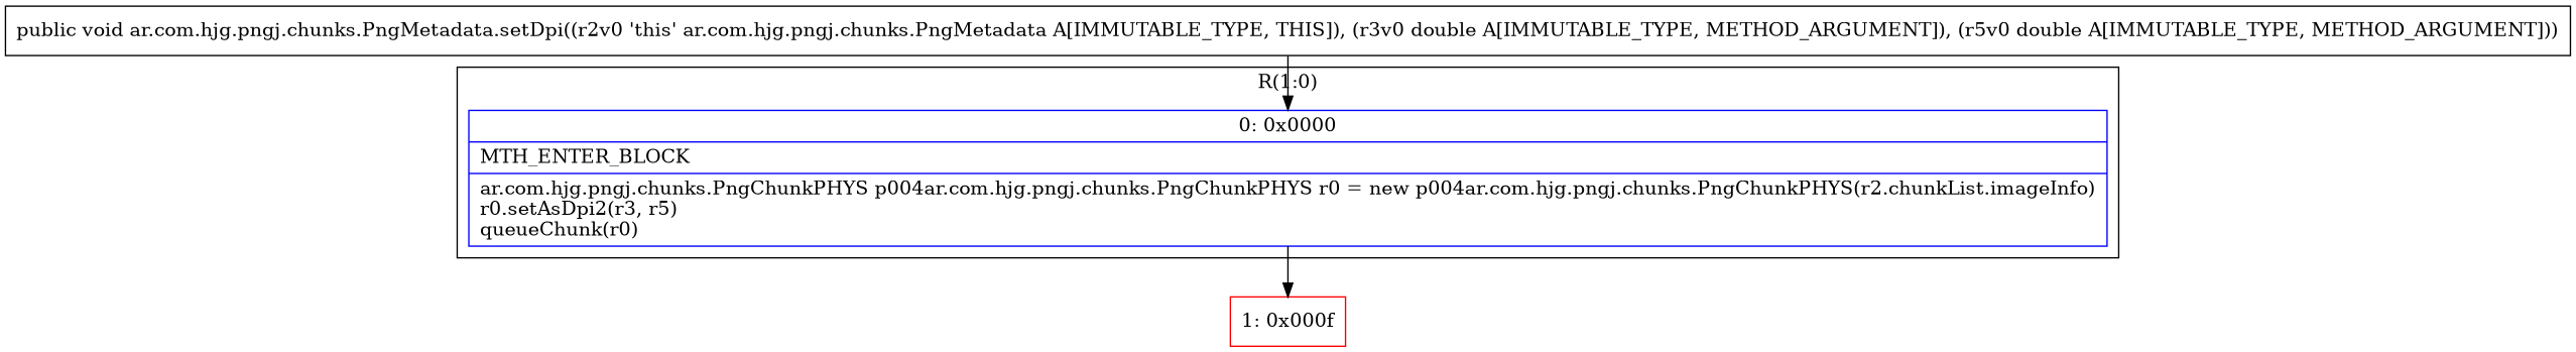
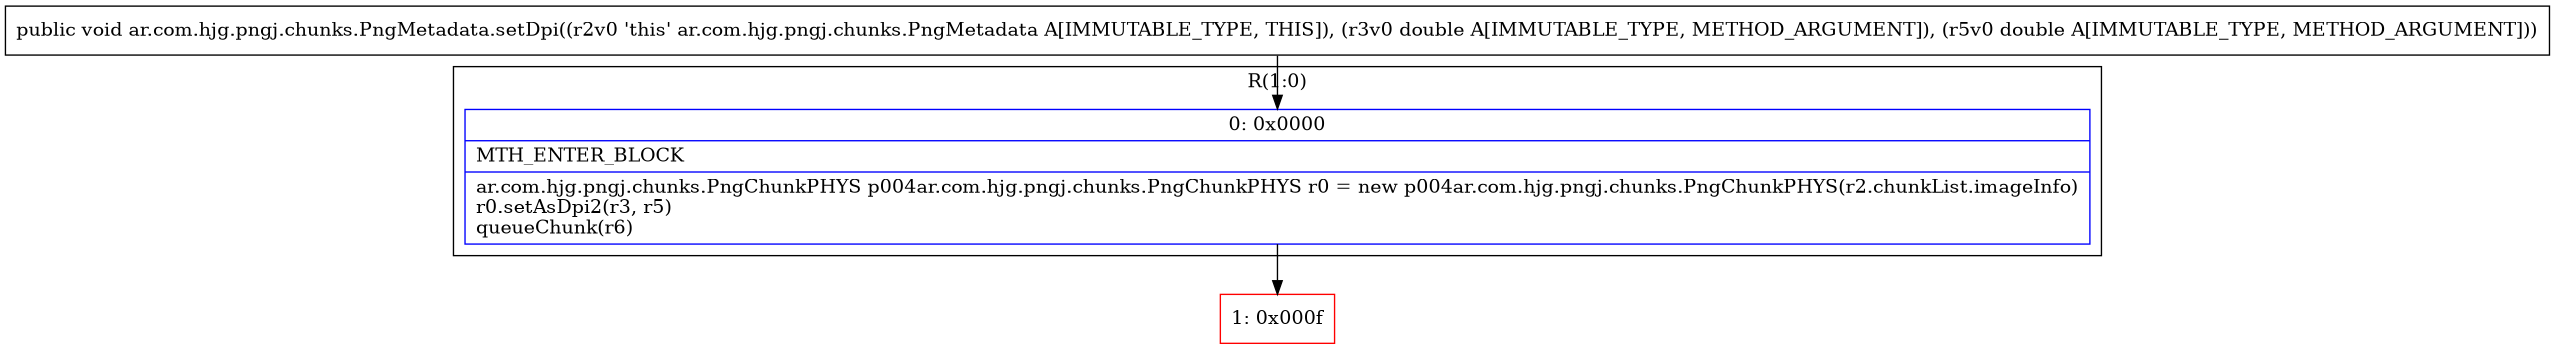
  digraph {
    node [shape=record]
-   n1 [color=blue label="{0\:\ 0x0000|MTH_ENTER_BLOCK\l|ar.com.hjg.pngj.chunks.PngChunkPHYS p004ar.com.hjg.pngj.chunks.PngChunkPHYS r0 = new p004ar.com.hjg.pngj.chunks.PngChunkPHYS(r2.chunkList.imageInfo)\lr0.setAsDpi2(r3, r5)\lqueueChunk(r0)\l}"]
+   n1 [color=blue label="{0\:\ 0x0000|MTH_ENTER_BLOCK\l|ar.com.hjg.pngj.chunks.PngChunkPHYS p004ar.com.hjg.pngj.chunks.PngChunkPHYS r0 = new p004ar.com.hjg.pngj.chunks.PngChunkPHYS(r2.chunkList.imageInfo)\lr0.setAsDpi2(r3, r5)\lqueueChunk(r6)\l}"]
    n2 [color=red label="{1\:\ 0x000f}"]
    n3 [label="{public void ar.com.hjg.pngj.chunks.PngMetadata.setDpi((r2v0 'this' ar.com.hjg.pngj.chunks.PngMetadata A[IMMUTABLE_TYPE, THIS]), (r3v0 double A[IMMUTABLE_TYPE, METHOD_ARGUMENT]), (r5v0 double A[IMMUTABLE_TYPE, METHOD_ARGUMENT])) }"]
    subgraph cluster_1 {
      label="R(1:0)"
      n1
    }
    n1 -> n2
    n3 -> n1
  }
